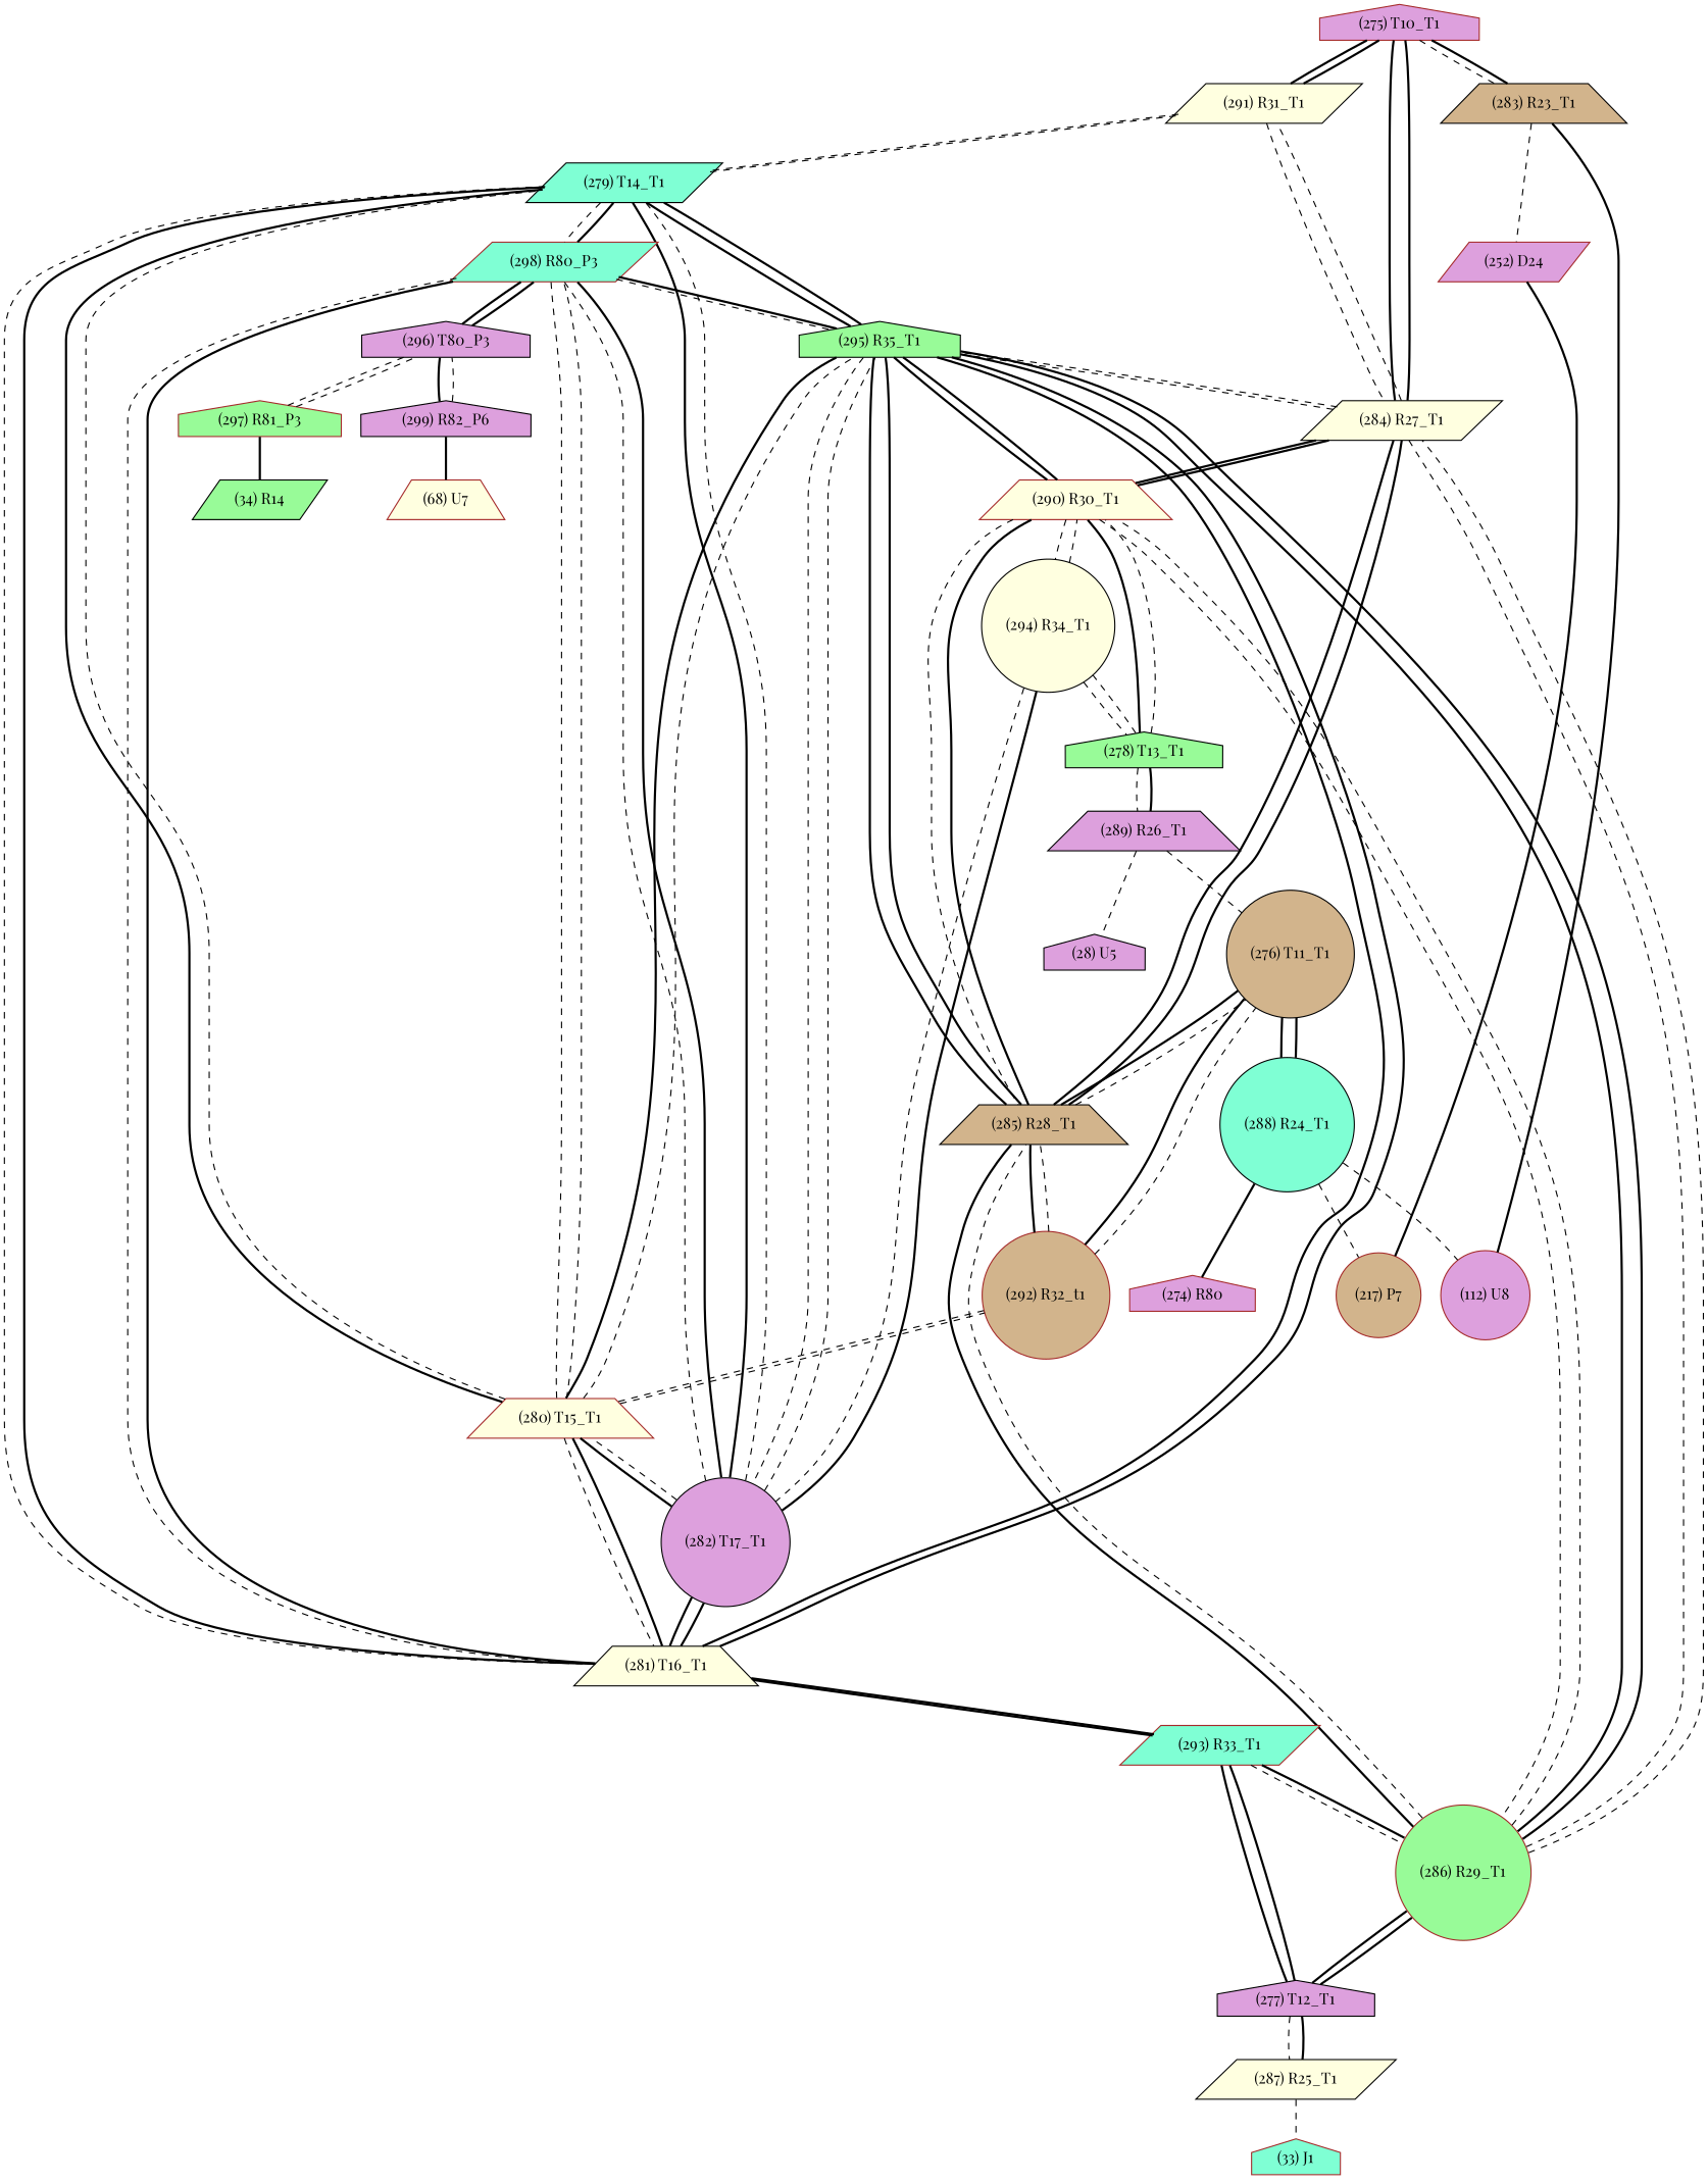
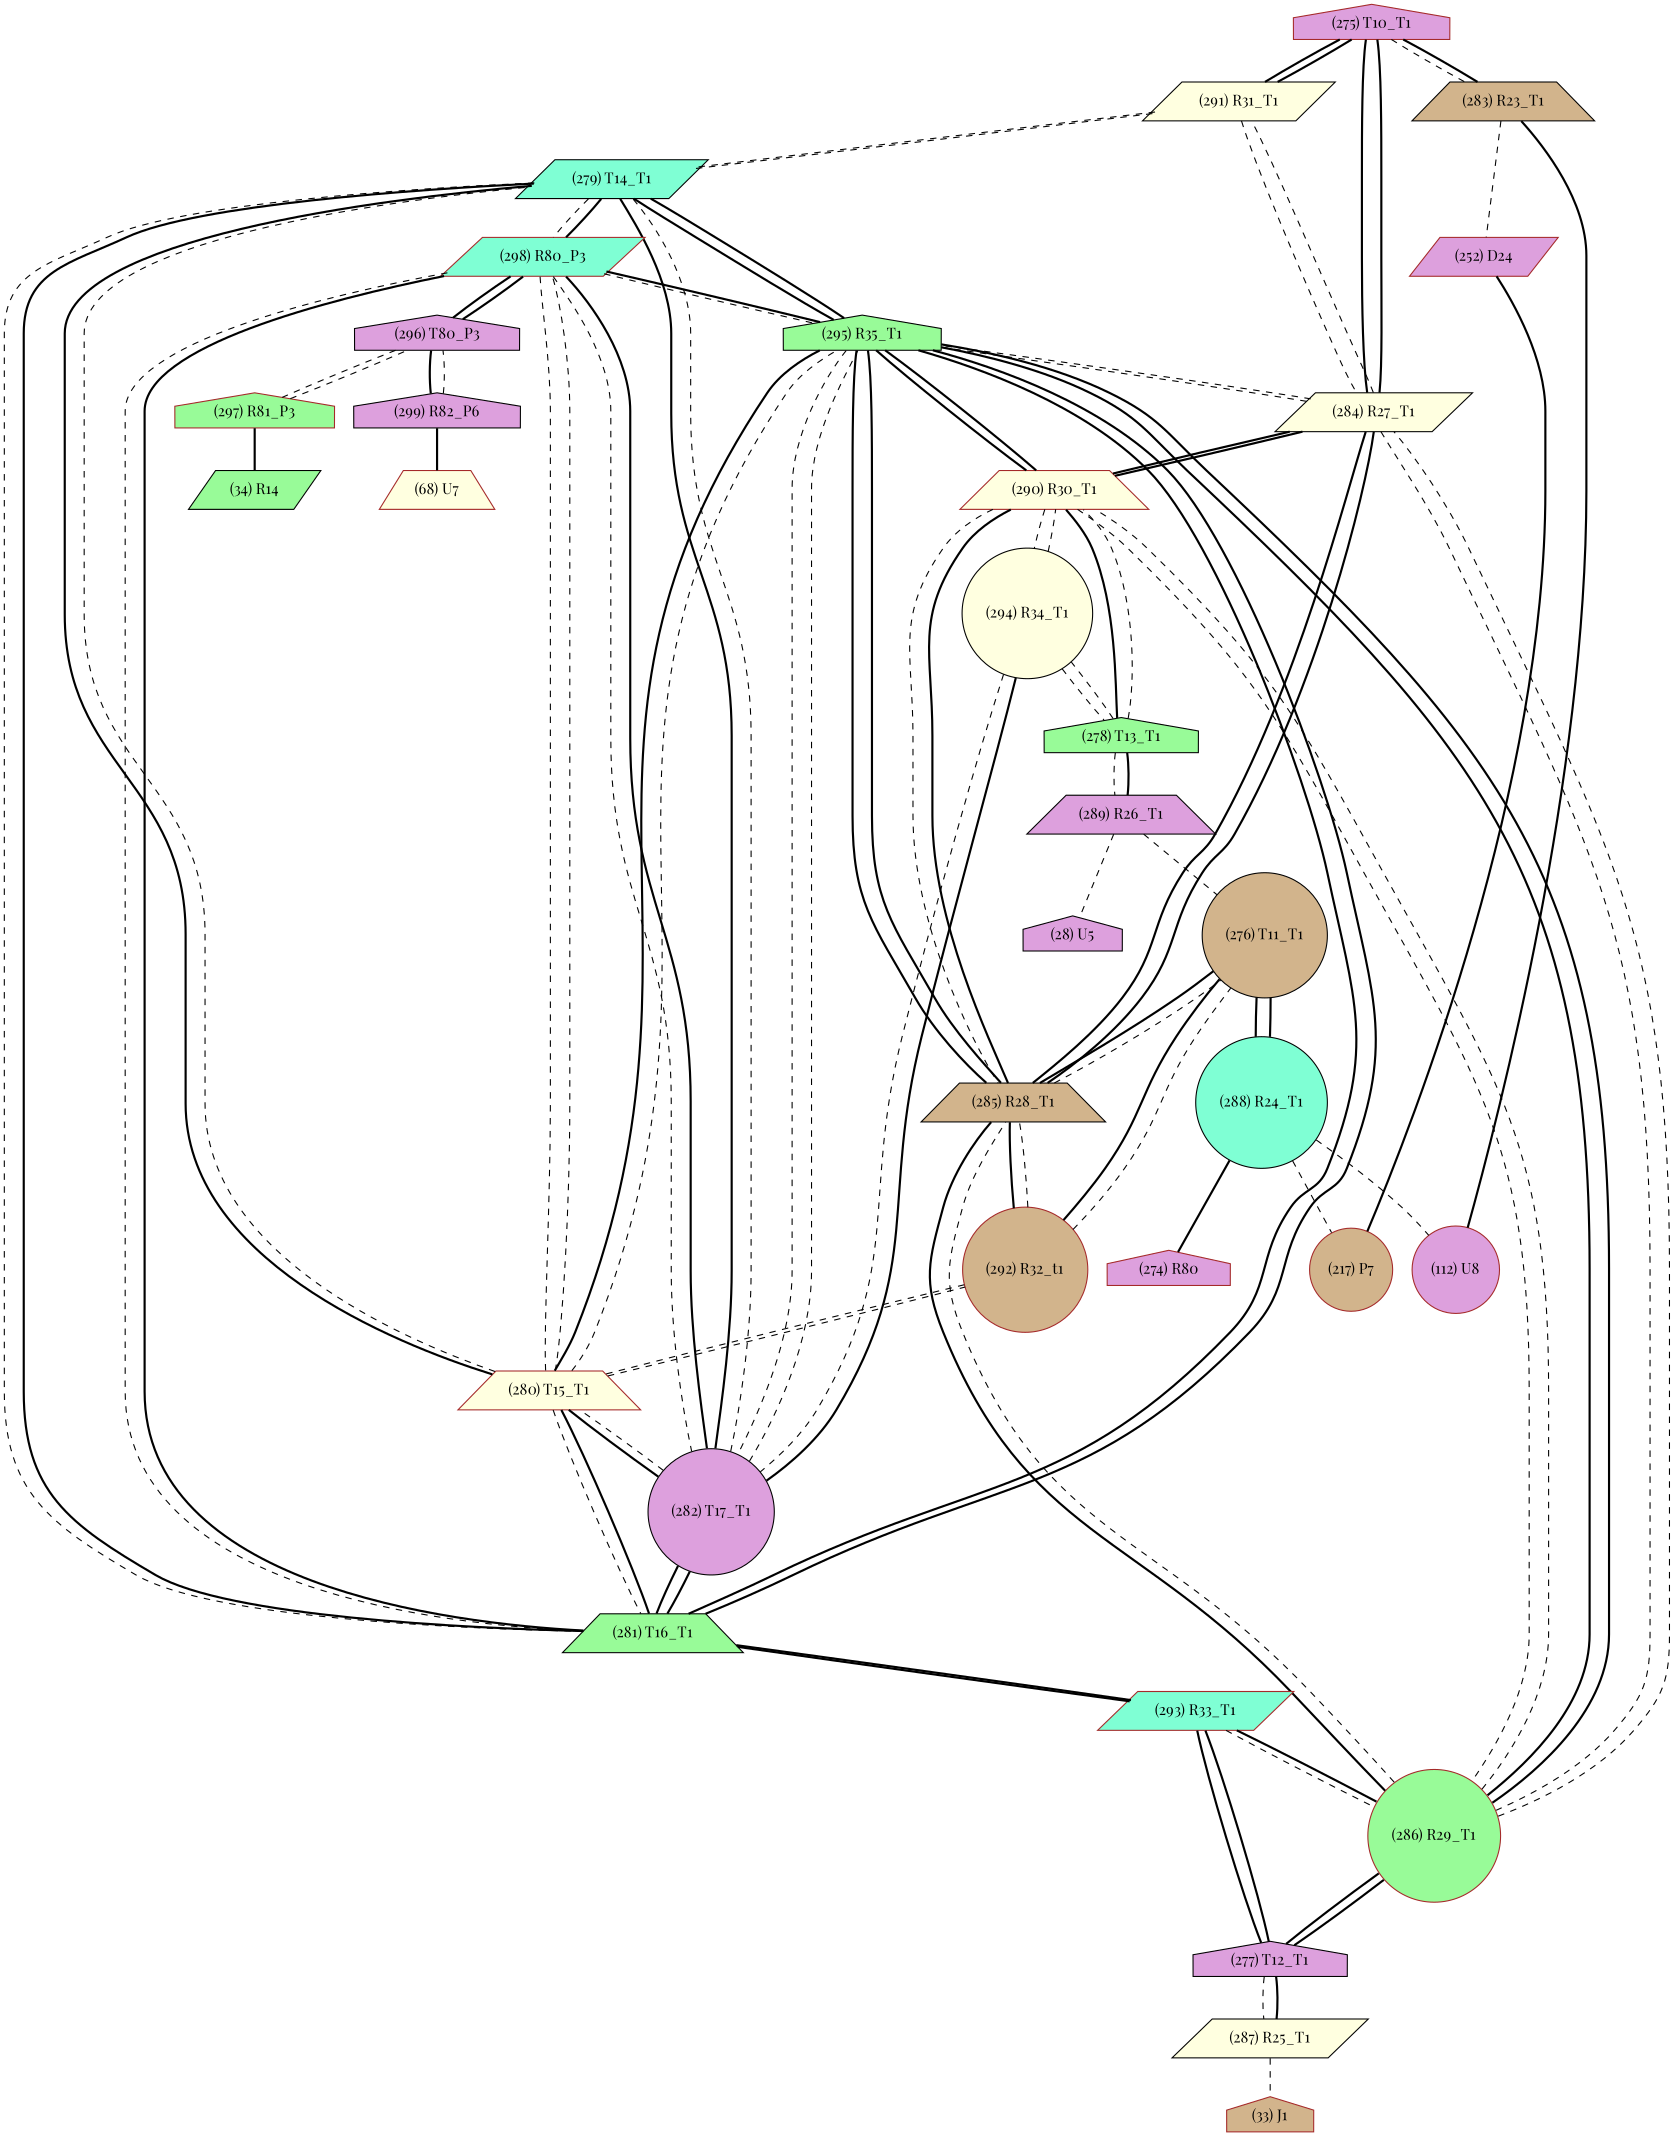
  graph {
    fontname="Playfair Display"
    node [color=black fillcolor=plum fontname="Playfair Display" shape=house style=filled]
    edge [fontname="Playfair Display" style=bold]
    n1 [color=brown label="(275) T10_T1"]
    n2 [fillcolor=tan label="(283) R23_T1" shape=trapezium]
    n3 [fillcolor=lightyellow label="(291) R31_T1" shape=parallelogram]
    n4 [fillcolor=lightyellow label="(284) R27_T1" shape=parallelogram]
    n5 [color=brown label="(112) U8" shape=circle]
    n6 [color=brown label="(252) D24" shape=parallelogram]
    n7 [fillcolor=aquamarine label="(279) T14_T1" shape=parallelogram]
    n8 [fillcolor=tan label="(285) R28_T1" shape=trapezium]
    n9 [color=brown fillcolor=palegreen label="(286) R29_T1" shape=circle]
    n10 [color=brown fillcolor=lightyellow label="(290) R30_T1" shape=trapezium]
    n11 [fillcolor=palegreen label="(295) R35_T1"]
    n12 [color=brown fillcolor=tan label="(217) P7" shape=circle]
    n13 [color=brown fillcolor=lightyellow label="(280) T15_T1" shape=trapezium]
-   n14 [fillcolor=lightyellow label="(281) T16_T1" shape=trapezium]
+   n14 [fillcolor=palegreen label="(281) T16_T1" shape=trapezium]
    n15 [label="(282) T17_T1" shape=circle]
    n16 [color=brown fillcolor=aquamarine label="(298) R80_P3" shape=parallelogram]
    n17 [fillcolor=tan label="(276) T11_T1" shape=circle]
    n18 [color=brown fillcolor=tan label="(292) R32_t1" shape=circle]
    n19 [label="(277) T12_T1"]
    n20 [color=brown fillcolor=aquamarine label="(293) R33_T1" shape=parallelogram]
    n21 [fillcolor=palegreen label="(278) T13_T1"]
    n22 [fillcolor=lightyellow label="(294) R34_T1" shape=circle]
    n23 [fillcolor=aquamarine label="(288) R24_T1" shape=circle]
    n24 [color=brown label="(274) R80"]
    n25 [fillcolor=lightyellow label="(287) R25_T1" shape=parallelogram]
-   n26 [color=brown fillcolor=aquamarine label="(33) J1"]
+   n26 [color=brown fillcolor=tan label="(33) J1"]
    n27 [label="(289) R26_T1" shape=trapezium]
    n28 [label="(28) U5"]
    n29 [label="(296) T80_P3"]
    n30 [color=brown fillcolor=palegreen label="(297) R81_P3"]
    n31 [label="(299) R82_P6"]
    n32 [fillcolor=palegreen label="(34) R14" shape=parallelogram]
    n33 [color=brown fillcolor=lightyellow label="(68) U7" shape=trapezium]
    n1 -- n2 [style=dashed]
    n1 -- n3
    n1 -- n4
    n2 -- n1
    n2 -- n5
    n2 -- n6 [style=dashed]
    n3 -- n1
    n3 -- n4 [style=dashed]
    n3 -- n7 [style=dashed]
    n4 -- n1
    n4 -- n3 [style=dashed]
    n4 -- n8
    n4 -- n9 [style=dashed]
    n4 -- n10
    n4 -- n11 [style=dashed]
    n6 -- n12
    n7 -- n3 [style=dashed]
    n7 -- n11
    n7 -- n13
    n7 -- n14 [style=dashed]
    n7 -- n15
    n7 -- n16 [style=dashed]
    n8 -- n4
    n8 -- n9
    n8 -- n10
    n8 -- n11
    n8 -- n17 [style=dashed]
    n8 -- n18
    n9 -- n4 [style=dashed]
    n9 -- n8 [style=dashed]
    n9 -- n10 [style=dashed]
    n9 -- n11
    n9 -- n19
    n9 -- n20
    n10 -- n4
    n10 -- n8 [style=dashed]
    n10 -- n9 [style=dashed]
    n10 -- n11
    n10 -- n21
    n10 -- n22 [style=dashed]
    n11 -- n4 [style=dashed]
    n11 -- n7
    n11 -- n8
    n11 -- n9
    n11 -- n10
    n11 -- n13
    n11 -- n14
    n11 -- n15 [style=dashed]
    n11 -- n16
    n13 -- n7 [style=dashed]
    n13 -- n11 [style=dashed]
    n13 -- n14 [style=dashed]
    n13 -- n15
    n13 -- n16 [style=dashed]
    n13 -- n18 [style=dashed]
    n14 -- n7
    n14 -- n11
    n14 -- n13
    n14 -- n15
    n14 -- n16
    n14 -- n20
    n15 -- n7 [style=dashed]
    n15 -- n11 [style=dashed]
    n15 -- n13 [style=dashed]
    n15 -- n14
    n15 -- n16
    n15 -- n22
    n16 -- n7
    n16 -- n11 [style=dashed]
    n16 -- n13 [style=dashed]
    n16 -- n14 [style=dashed]
    n16 -- n15 [style=dashed]
    n16 -- n29
    n17 -- n8
    n17 -- n18
    n17 -- n23
    n18 -- n8 [style=dashed]
    n18 -- n13 [style=dashed]
    n18 -- n17 [style=dashed]
    n19 -- n9
    n19 -- n20
    n19 -- n25 [style=dashed]
    n20 -- n9 [style=dashed]
    n20 -- n14
    n20 -- n19
    n21 -- n10 [style=dashed]
    n21 -- n22 [style=dashed]
    n21 -- n27 [style=dashed]
    n22 -- n10 [style=dashed]
    n22 -- n15 [style=dashed]
    n22 -- n21 [style=dashed]
    n23 -- n5 [style=dashed]
    n23 -- n12 [style=dashed]
    n23 -- n17
    n23 -- n24
    n25 -- n19
    n25 -- n26 [style=dashed]
    n27 -- n17 [style=dashed]
    n27 -- n21
    n27 -- n28 [style=dashed]
    n29 -- n16
    n29 -- n30 [style=dashed]
    n29 -- n31
    n30 -- n29 [style=dashed]
    n30 -- n32
    n31 -- n29 [style=dashed]
    n31 -- n33
  }
